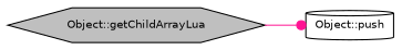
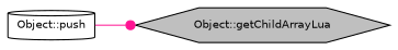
  digraph {
    rankdir=LR
    node [color=black fontname=Helvetica fontsize=10 style=filled]
    n1 [fillcolor=grey75 fontcolor=black height=0.2 label="Object::getChildArrayLua" shape=hexagon width=0.4]
    n2 [fillcolor=white height=0.2 label="Object::push" shape=cylinder width=0.4]
-   n1 -> n2 [color=deeppink fontname=Helvetica fontsize=10 labelfontname=Helvetica labelfontsize=10 style=solid arrowhead=dot]
+   n2 -> n1 [color=deeppink fontname=Helvetica fontsize=10 labelfontname=Helvetica labelfontsize=10 style=solid arrowhead=dot]
  }
